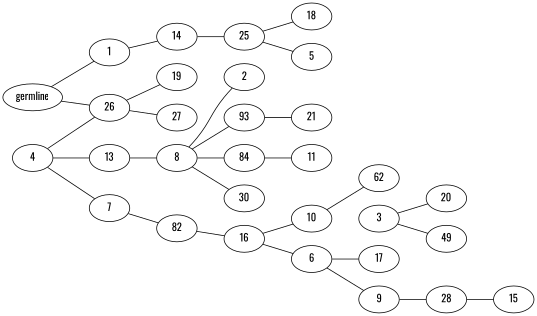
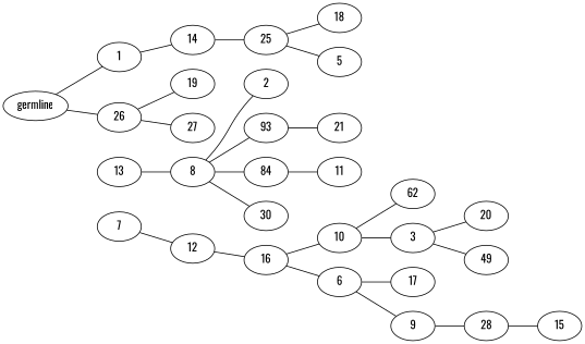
  graph {
    fontname=Oswald
    rankdir=LR
    node [fontname=Oswald]
    edge [fontname=Oswald]
    n1 [label=germline]
    n2 [label=1]
    n3 [label=26]
    n4 [label=14]
-   n5 [label=4]
    n6 [label=13]
    n7 [label=7]
    n8 [label=25]
    n9 [label=18]
    n10 [label=5]
    n11 [label=8]
    n12 [label=19]
    n13 [label=27]
-   n14 [label=82]
+   n14 [label=12]
    n15 [label=2]
    n16 [label=93]
    n17 [label=84]
    n18 [label=30]
    n19 [label=21]
    n20 [label=11]
    n21 [label=16]
    n22 [label=10]
    n23 [label=6]
    n24 [label=62]
    n25 [label=3]
    n26 [label=17]
    n27 [label=9]
    n28 [label=20]
    n29 [label=49]
    n30 [label=28]
    n31 [label=15]
    n1 -- n2
    n1 -- n3
    n2 -- n4
    n3 -- n12
    n3 -- n13
    n4 -- n8
-   n5 -- n3
-   n5 -- n6
-   n5 -- n7
    n6 -- n11
    n7 -- n14
    n8 -- n9
    n8 -- n10
    n11 -- n15
    n11 -- n16
    n11 -- n17
    n11 -- n18
    n14 -- n21
    n16 -- n19
    n17 -- n20
    n21 -- n22
    n21 -- n23
    n22 -- n24
+   n22 -- n25
    n23 -- n26
    n23 -- n27
    n25 -- n28
    n25 -- n29
    n27 -- n30
    n30 -- n31
  }
